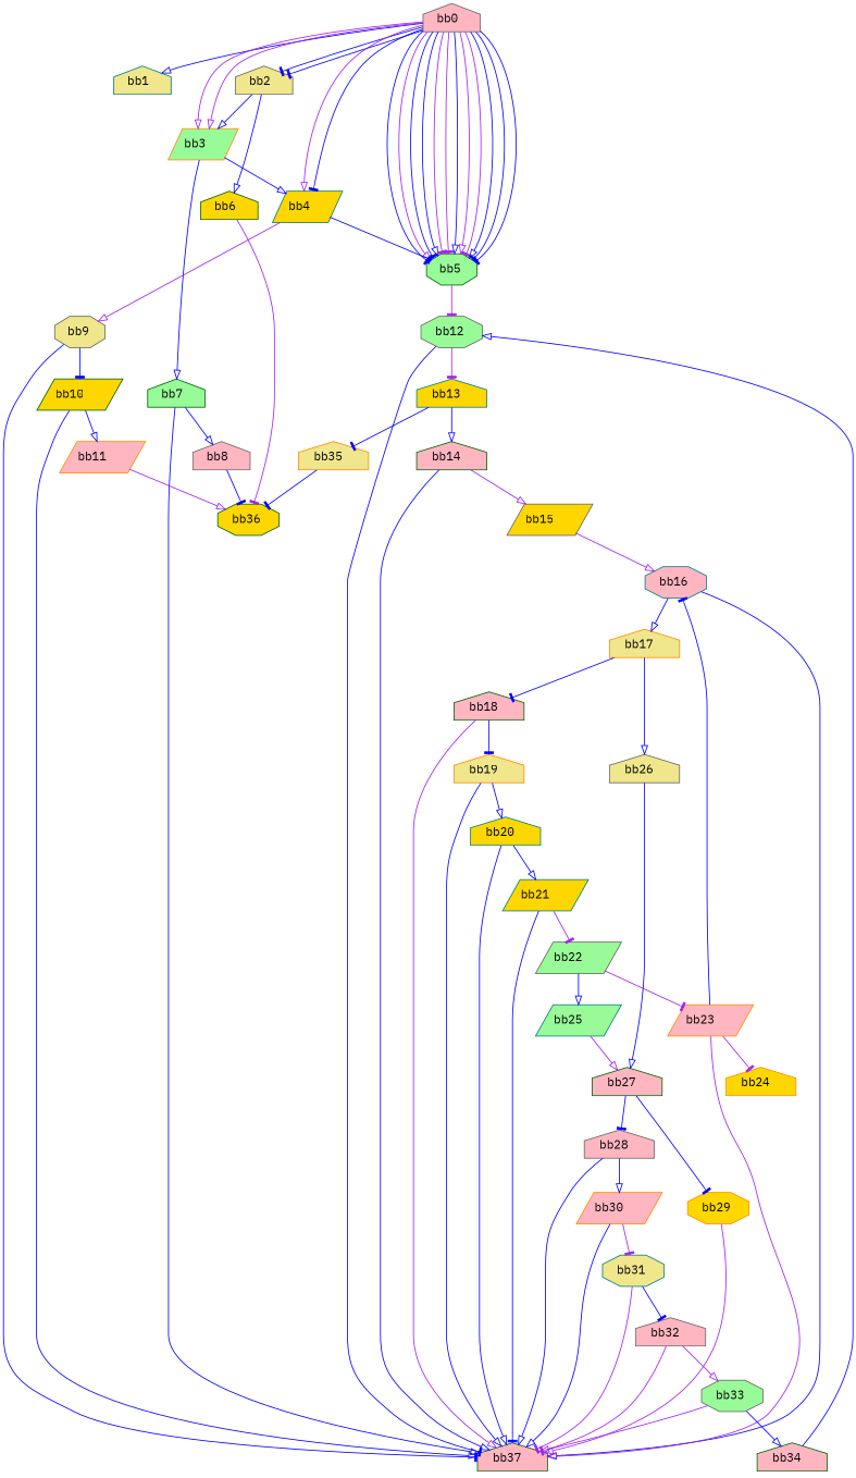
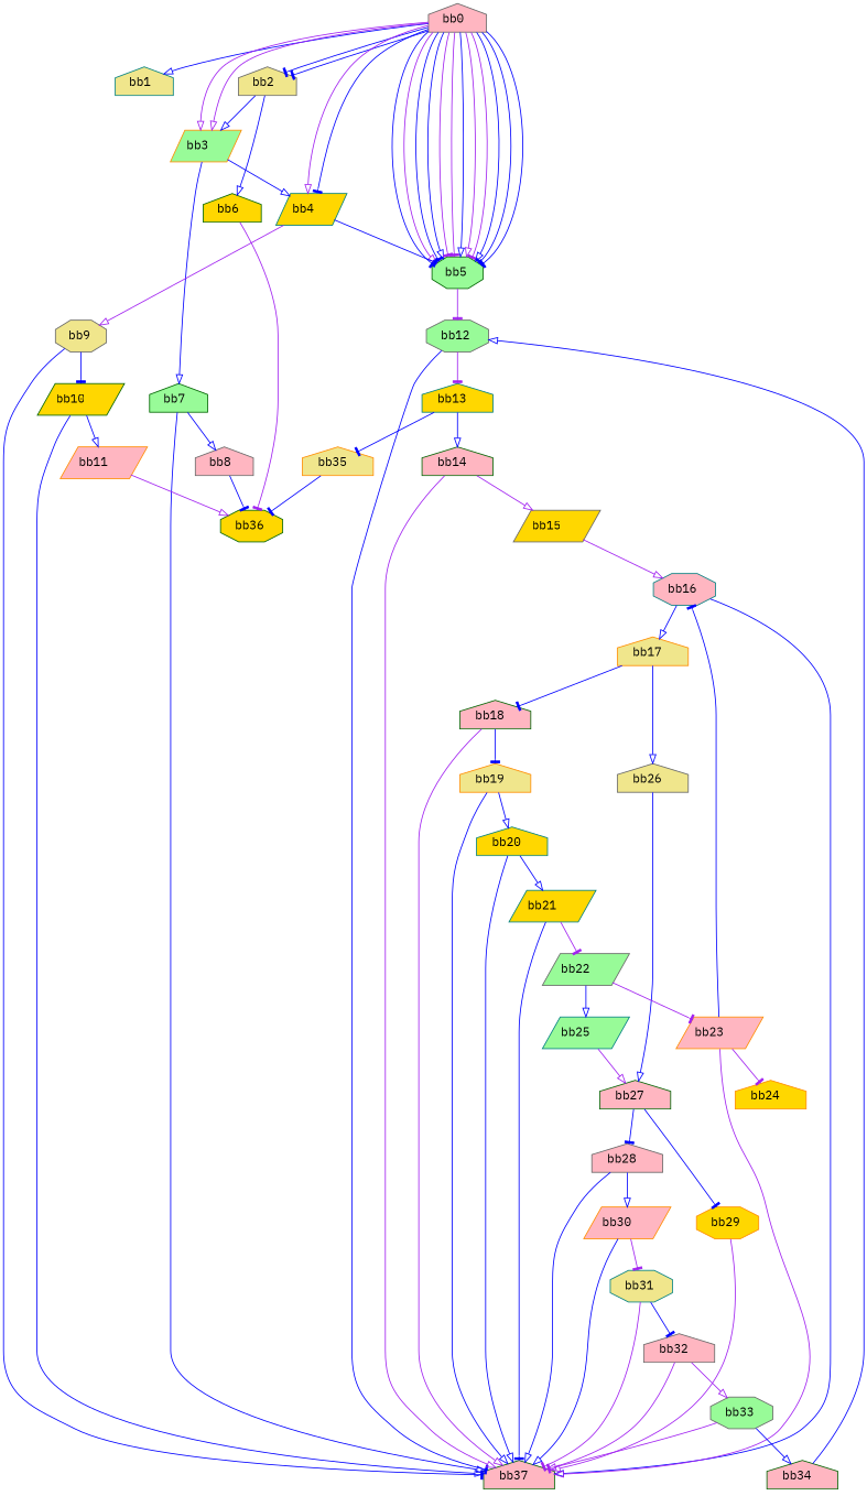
  digraph {
    fontname="IBM Plex Mono"
    node [color=gray40 fillcolor=lightpink fontname="IBM Plex Mono" shape=house style=filled]
    edge [arrowhead=onormal color=blue fontname="IBM Plex Mono"]
    n1 [label="bb0\l"]
    n2 [color=teal fillcolor=khaki label="bb1\l"]
    n3 [fillcolor=khaki label="bb2\l"]
    n4 [color=darkorange fillcolor=palegreen label="bb3\l" shape=parallelogram]
    n5 [color=teal fillcolor=gold label="bb4\l" shape=parallelogram]
    n6 [color=darkgreen fillcolor=palegreen label="bb5\l" shape=octagon]
    n7 [color=darkgreen fillcolor=gold label="bb6\l"]
    n8 [color=darkgreen fillcolor=palegreen label="bb7\l"]
    n9 [fillcolor=khaki label="bb9\l" shape=octagon]
    n10 [fillcolor=palegreen label="bb12\l" shape=octagon]
    n11 [color=darkgreen fillcolor=gold label="bb36\l" shape=octagon]
    n12 [label="bb8\l"]
    n13 [color=darkgreen label="bb37\l"]
    n14 [color=darkgreen fillcolor=gold label="bb10\l" shape=parallelogram]
    n15 [color=teal fillcolor=gold label="bb13\l"]
    n16 [color=darkorange label="bb11\l" shape=parallelogram]
    n17 [color=darkgreen label="bb14\l"]
    n18 [color=darkorange fillcolor=khaki label="bb35\l"]
    n19 [fillcolor=gold label="bb15\l" shape=parallelogram]
    n20 [color=teal label="bb16\l" shape=octagon]
    n21 [color=darkorange fillcolor=khaki label="bb17\l"]
    n22 [color=darkgreen label="bb18\l"]
    n23 [fillcolor=khaki label="bb26\l"]
    n24 [color=darkorange fillcolor=khaki label="bb19\l"]
    n25 [color=darkgreen label="bb27\l"]
    n26 [color=teal fillcolor=gold label="bb20\l"]
    n27 [color=teal fillcolor=gold label="bb21\l" shape=parallelogram]
    n28 [fillcolor=palegreen label="bb22\l" shape=parallelogram]
    n29 [color=darkorange label="bb23\l" shape=parallelogram]
    n30 [color=teal fillcolor=palegreen label="bb25\l" shape=parallelogram]
    n31 [color=darkorange fillcolor=gold label="bb24\l"]
    n32 [label="bb28\l"]
    n33 [color=darkorange fillcolor=gold label="bb29\l" shape=octagon]
    n34 [color=darkorange label="bb30\l" shape=parallelogram]
    n35 [color=teal fillcolor=khaki label="bb31\l" shape=octagon]
    n36 [label="bb32\l"]
    n37 [fillcolor=palegreen label="bb33\l" shape=octagon]
    n38 [color=darkgreen label="bb34\l"]
    n1 -> n2
    n1 -> n3 [arrowhead=tee]
    n1 -> n3 [arrowhead=tee]
    n1 -> n4 [color=purple]
    n1 -> n4 [color=purple]
    n1 -> n5 [color=purple]
    n1 -> n5 [arrowhead=tee]
    n1 -> n6 [arrowhead=tee]
    n1 -> n6 [color=purple]
    n1 -> n6 [arrowhead=tee]
    n1 -> n6
    n1 -> n6 [arrowhead=tee color=purple]
    n1 -> n6 [arrowhead=tee color=purple]
    n1 -> n6
    n1 -> n6 [color=purple]
    n1 -> n6 [arrowhead=tee color=purple]
    n1 -> n6
    n1 -> n6 [arrowhead=tee]
    n1 -> n6 [arrowhead=tee]
    n3 -> n4
    n3 -> n7
    n4 -> n5
    n4 -> n8
    n5 -> n6 [arrowhead=tee]
    n5 -> n9 [color=purple]
    n6 -> n10 [arrowhead=tee color=purple]
    n7 -> n11 [arrowhead=tee color=purple]
    n8 -> n12
    n8 -> n13
    n9 -> n13 [arrowhead=tee]
    n9 -> n14 [arrowhead=tee]
    n10 -> n13 [arrowhead=tee]
    n10 -> n15 [arrowhead=tee color=purple]
    n12 -> n11 [arrowhead=tee]
    n14 -> n13
    n14 -> n16
    n15 -> n17
    n15 -> n18 [arrowhead=tee]
    n16 -> n11 [color=purple]
-   n17 -> n13
+   n17 -> n13 [color=purple]
    n17 -> n19 [color=purple]
    n18 -> n11 [arrowhead=tee]
    n19 -> n20 [color=purple]
    n20 -> n13
    n20 -> n21
    n21 -> n22 [arrowhead=tee]
    n21 -> n23
    n22 -> n13 [color=purple]
    n22 -> n24 [arrowhead=tee]
    n23 -> n25
    n24 -> n13
    n24 -> n26
    n25 -> n32 [arrowhead=tee]
    n25 -> n33 [arrowhead=tee]
    n26 -> n13
    n26 -> n27
    n27 -> n13 [arrowhead=tee]
    n27 -> n28 [arrowhead=tee color=purple]
    n28 -> n29 [arrowhead=tee color=purple]
    n28 -> n30
    n29 -> n13 [color=purple]
    n29 -> n20 [arrowhead=tee]
    n29 -> n31 [arrowhead=tee color=purple]
    n30 -> n25 [color=purple]
    n32 -> n13
    n32 -> n34
    n33 -> n13 [color=purple]
    n34 -> n13
    n34 -> n35 [arrowhead=tee color=purple]
    n35 -> n13 [arrowhead=tee color=purple]
    n35 -> n36 [arrowhead=tee]
    n36 -> n13 [arrowhead=tee color=purple]
    n36 -> n37 [color=purple]
    n37 -> n13 [color=purple]
    n37 -> n38
    n38 -> n10
  }
